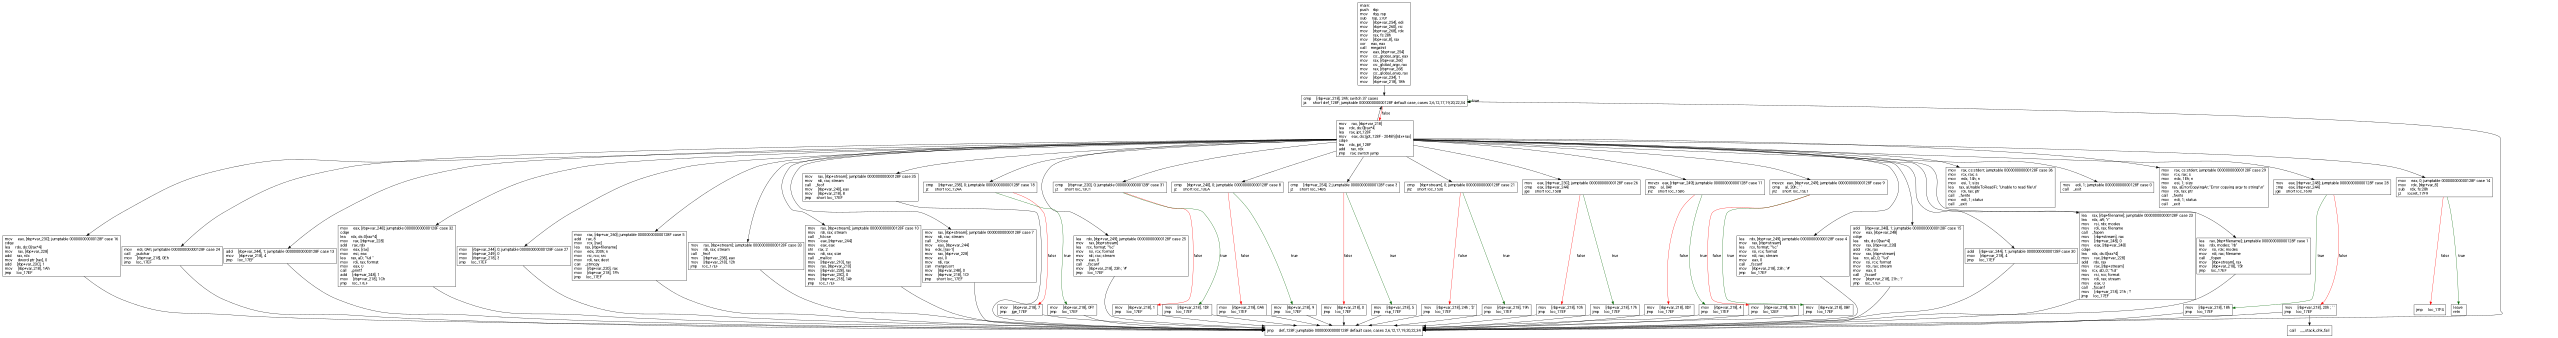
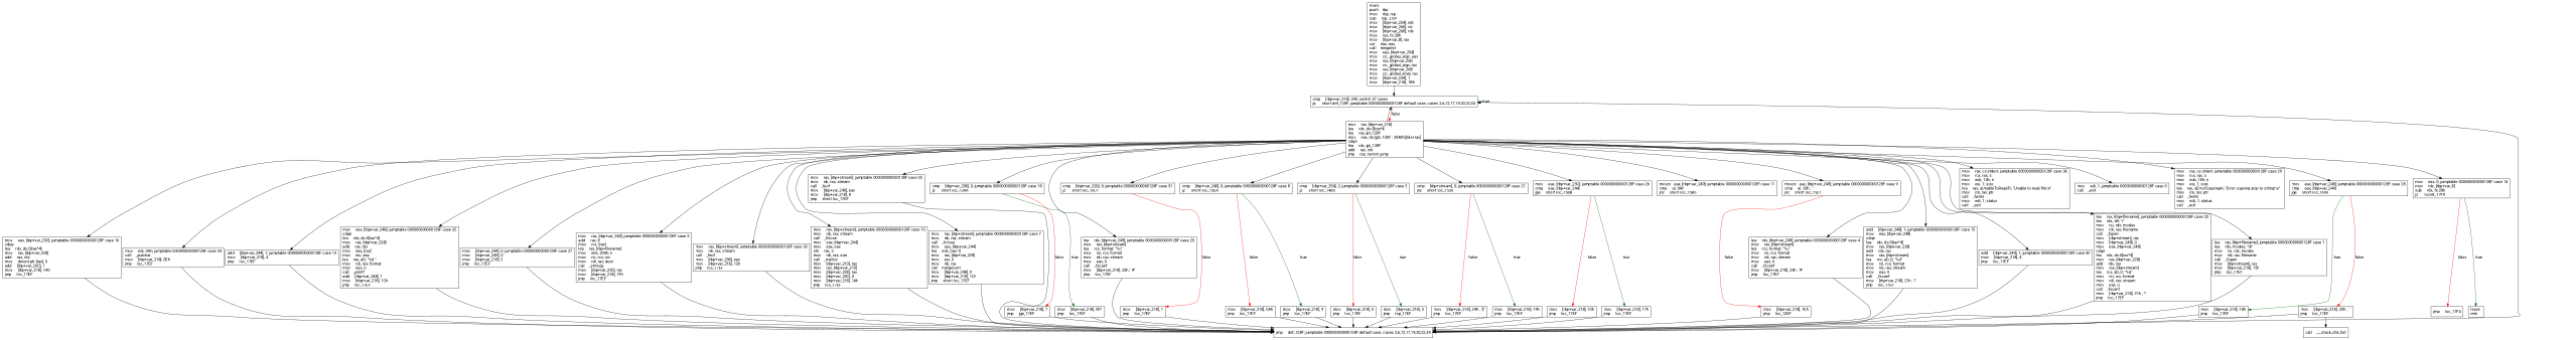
  digraph {
    fontname=Roboto
    node [fontname=Roboto shape=box]
    edge [fontname=Roboto]
    n1 [label="main:\lpush    rbp\lmov     rbp, rsp\lsub     rsp, 270h\lmov     [rbp+var_254], edi\lmov     [rbp+var_260], rsi\lmov     [rbp+var_268], rdx\lmov     rax, fs:28h\lmov     [rbp+var_8], rax\lxor     eax, eax\lcall    megaInit\lmov     eax, [rbp+var_254]\lmov     cs:_global_argc, eax\lmov     rax, [rbp+var_260]\lmov     cs:_global_argv, rax\lmov     rax, [rbp+var_268]\lmov     cs:_global_envp, rax\lmov     [rbp+var_234], 1\lmov     [rbp+var_218], 1Bh\l"]
    n2 [label="cmp     [rbp+var_218], 24h; switch 37 cases\lja      short def_128F; jumptable 000000000000128F default case, cases 2,6,12,17,19,20,22,34\l"]
    n3 [label="mov     rax, [rbp+var_218]\llea     rdx, ds:0[rax*4]\llea     rax, jpt_128F\lmov     eax, ds:(jpt_128F - 2048h)[rdx+rax]\lcdqe\llea     rdx, jpt_128F\ladd     rax, rdx\ljmp     rax; switch jump\l"]
    n4 [label="cmp     [rbp+var_238], 0; jumptable 000000000000128F case 18\ljz      short loc_12AA\l"]
    n5 [label="lea     rdx, [rbp+var_249]; jumptable 000000000000128F case 25\lmov     rax, [rbp+stream]\llea     rcx, format; \"%c\"\lmov     rsi, rcx; format\lmov     rdi, rax; stream\lmov     eax, 0\lcall    _fscanf\lmov     [rbp+var_218], 23h ; '#'\ljmp     loc_17EF\l"]
    n6 [label="lea     rdx, [rbp+var_249]; jumptable 000000000000128F case 4\lmov     rax, [rbp+stream]\llea     rcx, format; \"%c\"\lmov     rsi, rcx; format\lmov     rdi, rax; stream\lmov     eax, 0\lcall    _fscanf\lmov     [rbp+var_218], 23h ; '#'\ljmp     loc_17EF\l"]
    n7 [label="add     [rbp+var_244], 1; jumptable 000000000000128F case 30\lmov     [rbp+var_218], 4\ljmp     loc_17EF\l"]
    n8 [label="mov     eax, 0; jumptable 000000000000128F case 14\lmov     rdx, [rbp+var_8]\lsub     rdx, fs:28h\ljz      locret_17F9\l"]
    n9 [label="add     [rbp+var_248], 1; jumptable 000000000000128F case 15\lmov     eax, [rbp+var_248]\lcdqe\llea     rdx, ds:0[rax*4]\lmov     rax, [rbp+var_228]\ladd     rdx, rax\lmov     rax, [rbp+stream]\llea     rcx, aD_0; \"%d\"\lmov     rsi, rcx; format\lmov     rdi, rax; stream\lmov     eax, 0\lcall    _fscanf\lmov     [rbp+var_218], 21h ; '!'\ljmp     loc_17EF\l"]
    n10 [label="cmp     [rbp+var_220], 0; jumptable 000000000000128F case 31\ljz      short loc_13C1\l"]
    n11 [label="cmp     [rbp+var_240], 0; jumptable 000000000000128F case 8\ljz      short loc_13EA\l"]
    n12 [label="lea     rax, [rbp+filename]; jumptable 000000000000128F case 1\llea     rdx, modes; \"rb\"\lmov     rsi, rdx; modes\lmov     rdi, rax; filename\lcall    _fopen\lmov     [rbp+stream], rax\lmov     [rbp+var_218], 15h\ljmp     loc_17EF\l"]
    n13 [label="lea     rax, [rbp+filename]; jumptable 000000000000128F case 23\llea     rdx, aR; \"r\"\lmov     rsi, rdx; modes\lmov     rdi, rax; filename\lcall    _fopen\lmov     [rbp+stream], rax\lmov     [rbp+var_248], 0\lmov     eax, [rbp+var_248]\lcdqe\llea     rdx, ds:0[rax*4]\lmov     rax, [rbp+var_228]\ladd     rdx, rax\lmov     rax, [rbp+stream]\llea     rcx, aD_0; \"%d\"\lmov     rsi, rcx; format\lmov     rdi, rax; stream\lmov     eax, 0\lcall    _fscanf\lmov     [rbp+var_218], 21h ; '!'\ljmp     loc_17EF\l"]
    n14 [label="cmp     [rbp+var_254], 2; jumptable 000000000000128F case 3\ljz      short loc_14B5\l"]
    n15 [label="mov     eax, [rbp+var_23C]; jumptable 000000000000128F case 16\lcdqe\llea     rdx, ds:0[rax*4]\lmov     rax, [rbp+var_228]\ladd     rax, rdx\lmov     dword ptr [rax], 0\ladd     [rbp+var_23C], 1\lmov     [rbp+var_218], 1Ah\ljmp     loc_17EF\l"]
    n16 [label="mov     edi, 0Ah; jumptable 000000000000128F case 24\lcall    _putchar\lmov     [rbp+var_218], 0Eh\ljmp     loc_17EF\l"]
    n17 [label="cmp     [rbp+stream], 0; jumptable 000000000000128F case 21\ljnz     short loc_1530\l"]
    n18 [label="mov     rax, cs:stderr; jumptable 000000000000128F case 36\lmov     rcx, rax; s\lmov     edx, 14h; n\lmov     esi, 1; size\llea     rax, aUnableToReadFi; \"Unable to read file\\n\"\lmov     rdi, rax; ptr\lcall    _fwrite\lmov     edi, 1; status\lcall    _exit\l"]
    n19 [label="mov     eax, [rbp+var_23C]; jumptable 000000000000128F case 26\lcmp     eax, [rbp+var_244]\ljge     short loc_158B\l"]
    n20 [label="movzx   eax, [rbp+var_249]; jumptable 000000000000128F case 11\lcmp     al, 0Ah\ljnz     short loc_15B6\l"]
    n21 [label="movzx   eax, [rbp+var_249]; jumptable 000000000000128F case 9\lcmp     al, 20h ; ' '\ljnz     short loc_15E1\l"]
    n22 [label="add     [rbp+var_244], 1; jumptable 000000000000128F case 13\lmov     [rbp+var_218], 4\ljmp     loc_17EF\l"]
    n23 [label="mov     eax, [rbp+var_248]; jumptable 000000000000128F case 32\lcdqe\llea     rdx, ds:0[rax*4]\lmov     rax, [rbp+var_228]\ladd     rax, rdx\lmov     eax, [rax]\lmov     esi, eax\llea     rax, aD; \"%d \"\lmov     rdi, rax; format\lmov     eax, 0\lcall    _printf\ladd     [rbp+var_248], 1\lmov     [rbp+var_218], 1Ch\ljmp     loc_17EF\l"]
    n24 [label="mov     [rbp+var_244], 0; jumptable 000000000000128F case 27\lmov     [rbp+var_249], 0\lmov     [rbp+var_218], 3\ljmp     loc_17EF\l"]
    n25 [label="mov     eax, [rbp+var_248]; jumptable 000000000000128F case 28\lcmp     eax, [rbp+var_244]\ljge     short loc_1690\l"]
    n26 [label="mov     rax, [rbp+var_260]; jumptable 000000000000128F case 5\ladd     rax, 8\lmov     rcx, [rax]\llea     rax, [rbp+filename]\lmov     edx, 200h; n\lmov     rsi, rcx; src\lmov     rdi, rax; dest\lcall    _strncpy\lmov     [rbp+var_220], rax\lmov     [rbp+var_218], 1Fh\ljmp     loc_17EF\l"]
    n27 [label="mov     rax, [rbp+stream]; jumptable 000000000000128F case 33\lmov     rdi, rax; stream\lcall    _feof\lmov     [rbp+var_238], eax\lmov     [rbp+var_218], 12h\ljmp     loc_17EF\l"]
    n28 [label="mov     rax, [rbp+stream]; jumptable 000000000000128F case 10\lmov     rdi, rax; stream\lcall    _fclose\lmov     eax, [rbp+var_244]\lmov     eax, eax\lshl     rax, 2\lmov     rdi, rax; size\lcall    _malloc\lmov     [rbp+var_210], rax\lmov     rax, [rbp+var_210]\lmov     [rbp+var_228], rax\lmov     [rbp+var_23C], 0\lmov     [rbp+var_218], 1Ah\ljmp     loc_17EF\l"]
    n29 [label="mov     edi, 1; jumptable 000000000000128F case 0\lcall    _exit\l"]
    n30 [label="mov     rax, [rbp+stream]; jumptable 000000000000128F case 7\lmov     rdi, rax; stream\lcall    _fclose\lmov     eax, [rbp+var_244]\llea     edx, [rax-1]\lmov     rax, [rbp+var_228]\lmov     esi, 0\lmov     rdi, rax\lcall    mergeSort\lmov     [rbp+var_248], 0\lmov     [rbp+var_218], 1Ch\ljmp     short loc_17EF\l"]
    n31 [label="mov     rax, [rbp+stream]; jumptable 000000000000128F case 35\lmov     rdi, rax; stream\lcall    _feof\lmov     [rbp+var_240], eax\lmov     [rbp+var_218], 8\ljmp     short loc_17EF\l"]
    n32 [label="mov     rax, cs:stderr; jumptable 000000000000128F case 29\lmov     rcx, rax; s\lmov     edx, 1Eh; n\lmov     esi, 1; size\llea     rax, aErrorCopyingAr; \"Error copying argv to string!\\n\"\lmov     rdi, rax; ptr\lcall    _fwrite\lmov     edi, 1; status\lcall    _exit\l"]
    n33 [label="mov     [rbp+var_218], 7\ljmp     jge_17EF\l"]
    n34 [label="mov     [rbp+var_218], 0Fh\ljmp     loc_17EF\l"]
    n35 [label="jmp     def_128F; jumptable 000000000000128F default case, cases 2,6,12,17,19,20,22,34\l"]
    n36 [label="jmp     loc_17F4\l"]
    n37 [label="leave\lretn\l"]
    n38 [label="mov     [rbp+var_218], 1\ljmp     loc_17EF\l"]
-   n39 [label="mov     [rbp+var_218], 1Dh\ljmp     loc_17EF\l"]
    n40 [label="mov     [rbp+var_218], 0Ah\ljmp     loc_17EF\l"]
    n41 [label="mov     [rbp+var_218], 9\ljmp     loc_17EF\l"]
    n42 [label="mov     [rbp+var_218], 0\ljmp     loc_17EF\l"]
    n43 [label="mov     [rbp+var_218], 5\ljmp     rsp_17EF\l"]
    n44 [label="mov     [rbp+var_218], 24h ; '$'\ljmp     loc_17EF\l"]
    n45 [label="mov     [rbp+var_218], 19h\ljmp     loc_17EF\l"]
    n46 [label="mov     [rbp+var_218], 10h\ljmp     loc_17EF\l"]
    n47 [label="mov     [rbp+var_218], 17h\ljmp     loc_17EF\l"]
-   n48 [label="mov     [rbp+var_218], 0Dh\ljmp     loc_17EF\l"]
-   n49 [label="mov     [rbp+var_218], 4\ljmp     loc_17EF\l"]
    n50 [label="mov     [rbp+var_218], 1Eh\ljmp     loc_12EF\l"]
-   n51 [label="mov     [rbp+var_218], 0Bh\ljmp     loc_17EF\l"]
    n52 [label="mov     [rbp+var_218], 20h ; ' '\ljmp     loc_17EF\l"]
    n53 [label="mov     [rbp+var_218], 18h\ljmp     loc_17EF\l"]
    n54 [label="call    ___stack_chk_fail\l"]
    n1 -> n2
    n2 -> n2 [color=darkgreen label=true]
    n2 -> n3 [color=red label=false]
    n3 -> n2
    n3 -> n4
    n3 -> n5
    n3 -> n6
    n3 -> n7
    n3 -> n8
    n3 -> n9
    n3 -> n10
    n3 -> n11
    n3 -> n12
    n3 -> n13
    n3 -> n14
    n3 -> n15
    n3 -> n16
    n3 -> n17
    n3 -> n18
    n3 -> n19
    n3 -> n20
    n3 -> n21
    n3 -> n22
    n3 -> n23
    n3 -> n24
    n3 -> n25
    n3 -> n26
    n3 -> n27
    n3 -> n28
    n3 -> n29
    n3 -> n30
    n3 -> n31
    n3 -> n32
    n4 -> n33 [color=red label=false]
    n4 -> n34 [color=darkgreen label=true]
    n5 -> n35
    n6 -> n35
    n7 -> n35
    n8 -> n36 [color=red label=false]
    n8 -> n37 [color=darkgreen label=true]
    n9 -> n35
    n10 -> n38 [color=red label=false]
-   n10 -> n39 [color=darkgreen label=true]
    n11 -> n40 [color=red label=false]
    n11 -> n41 [color=darkgreen label=true]
    n12 -> n35
    n13 -> n35
    n14 -> n42 [color=red label=false]
    n14 -> n43 [color=darkgreen label=true]
    n15 -> n35
    n16 -> n35
    n17 -> n44 [color=red label=false]
    n17 -> n45 [color=darkgreen label=true]
    n19 -> n46 [color=red label=false]
    n19 -> n47 [color=darkgreen label=true]
-   n20 -> n48 [color=red label=false]
-   n20 -> n49 [color=darkgreen label=true]
    n21 -> n50 [color=red label=false]
-   n21 -> n51 [color=darkgreen label=true]
    n22 -> n35
    n23 -> n35
    n24 -> n35
    n25 -> n52 [color=red label=false]
    n25 -> n53 [color=darkgreen label=true]
    n26 -> n35
    n27 -> n35
    n28 -> n35
    n30 -> n35
    n31 -> n35
    n33 -> n35
    n34 -> n35
    n35 -> n2
    n38 -> n35
-   n39 -> n35
    n40 -> n35
    n41 -> n35
    n42 -> n35
    n43 -> n35
    n44 -> n35
    n45 -> n35
    n46 -> n35
    n47 -> n35
-   n48 -> n35
-   n49 -> n35
    n50 -> n35
-   n51 -> n35
    n52 -> n35
    n52 -> n54
    n53 -> n35
  }
